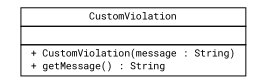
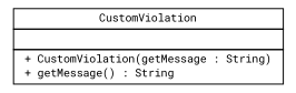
  digraph {
    nodesep=0.25
    ranksep=0.5
    fontname="Roboto Mono"
-   n1 [fontcolor=black fontname="Roboto Mono" fontsize=10.0 label=<<table title="br.gov.to.sefaz.business.service.validation.violation.CustomViolation" border="0" cellborder="1" cellspacing="0" cellpadding="2" port="p" href="./CustomViolation.html"> 		<tr><td><table border="0" cellspacing="0" cellpadding="1"> <tr><td align="center" balign="center"> CustomViolation </td></tr> 		</table></td></tr> 		<tr><td><table border="0" cellspacing="0" cellpadding="1"> <tr><td align="left" balign="left">  </td></tr> 		</table></td></tr> 		<tr><td><table border="0" cellspacing="0" cellpadding="1"> <tr><td align="left" balign="left"> + CustomViolation(message : String) </td></tr> <tr><td align="left" balign="left"> + getMessage() : String </td></tr> 		</table></td></tr> 		</table>> shape=plaintext]
+   n1 [fontcolor=black fontname="Roboto Mono" fontsize=10.0 label=<<table title="br.gov.to.sefaz.business.service.validation.violation.CustomViolation" border="0" cellborder="1" cellspacing="0" cellpadding="2" port="p" href="./CustomViolation.html"> 		<tr><td><table border="0" cellspacing="0" cellpadding="1"> <tr><td align="center" balign="center"> CustomViolation </td></tr> 		</table></td></tr> 		<tr><td><table border="0" cellspacing="0" cellpadding="1"> <tr><td align="left" balign="left">  </td></tr> 		</table></td></tr> 		<tr><td><table border="0" cellspacing="0" cellpadding="1"> <tr><td align="left" balign="left"> + CustomViolation(getMessage : String) </td></tr> <tr><td align="left" balign="left"> + getMessage() : String </td></tr> 		</table></td></tr> 		</table>> shape=plaintext]
  }
